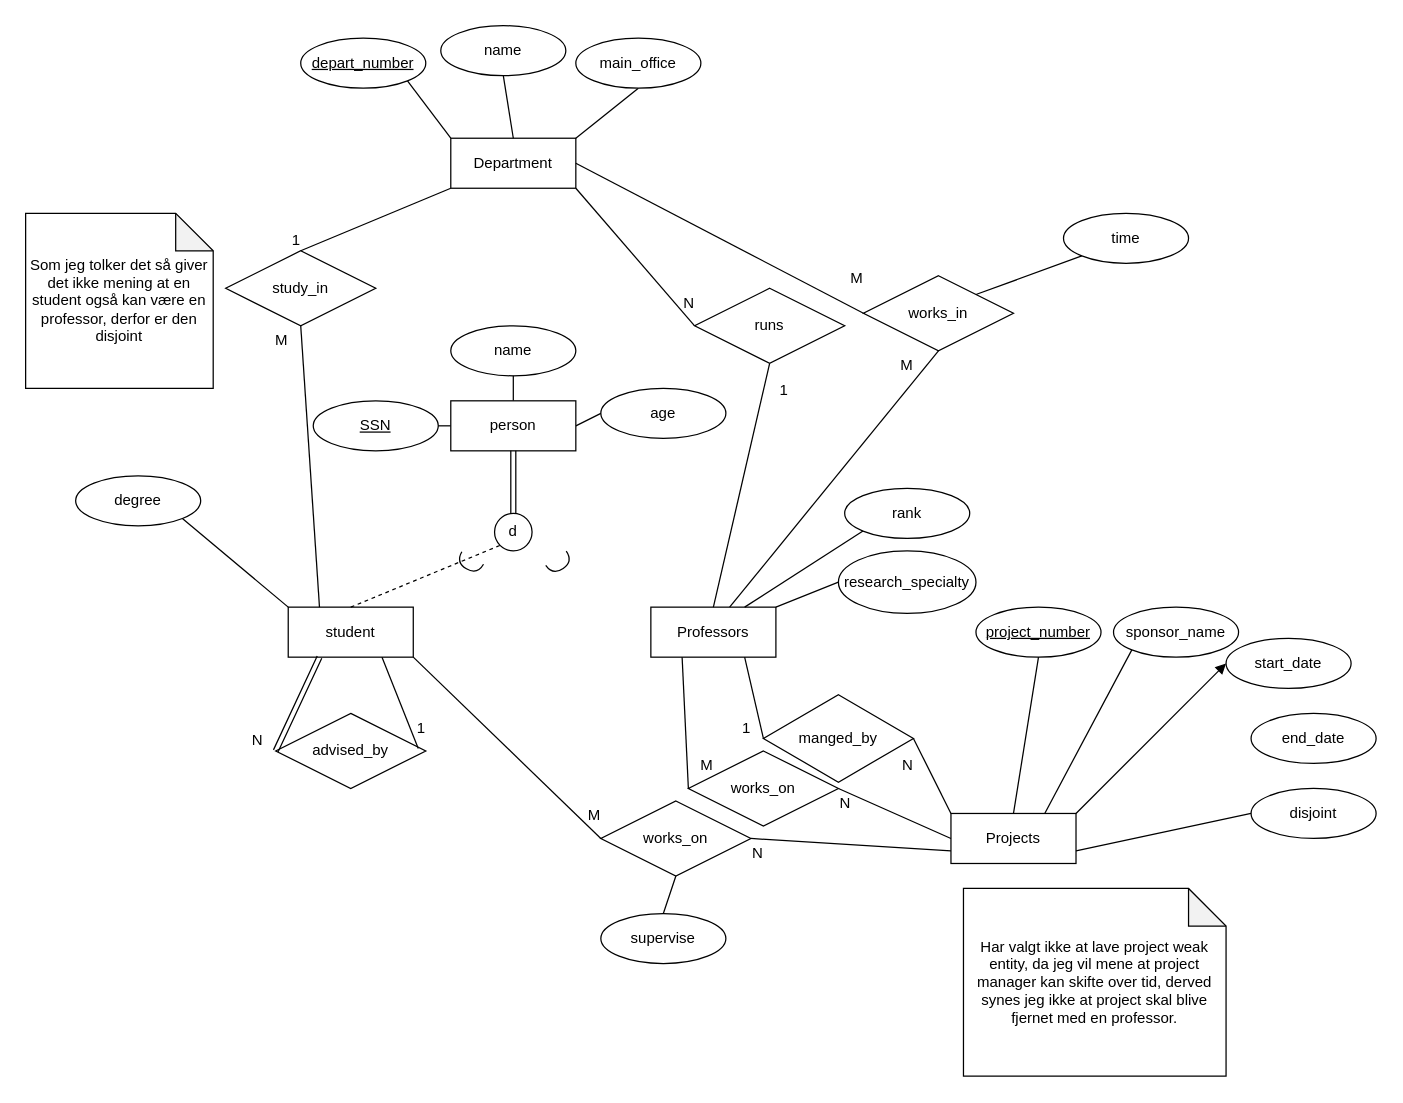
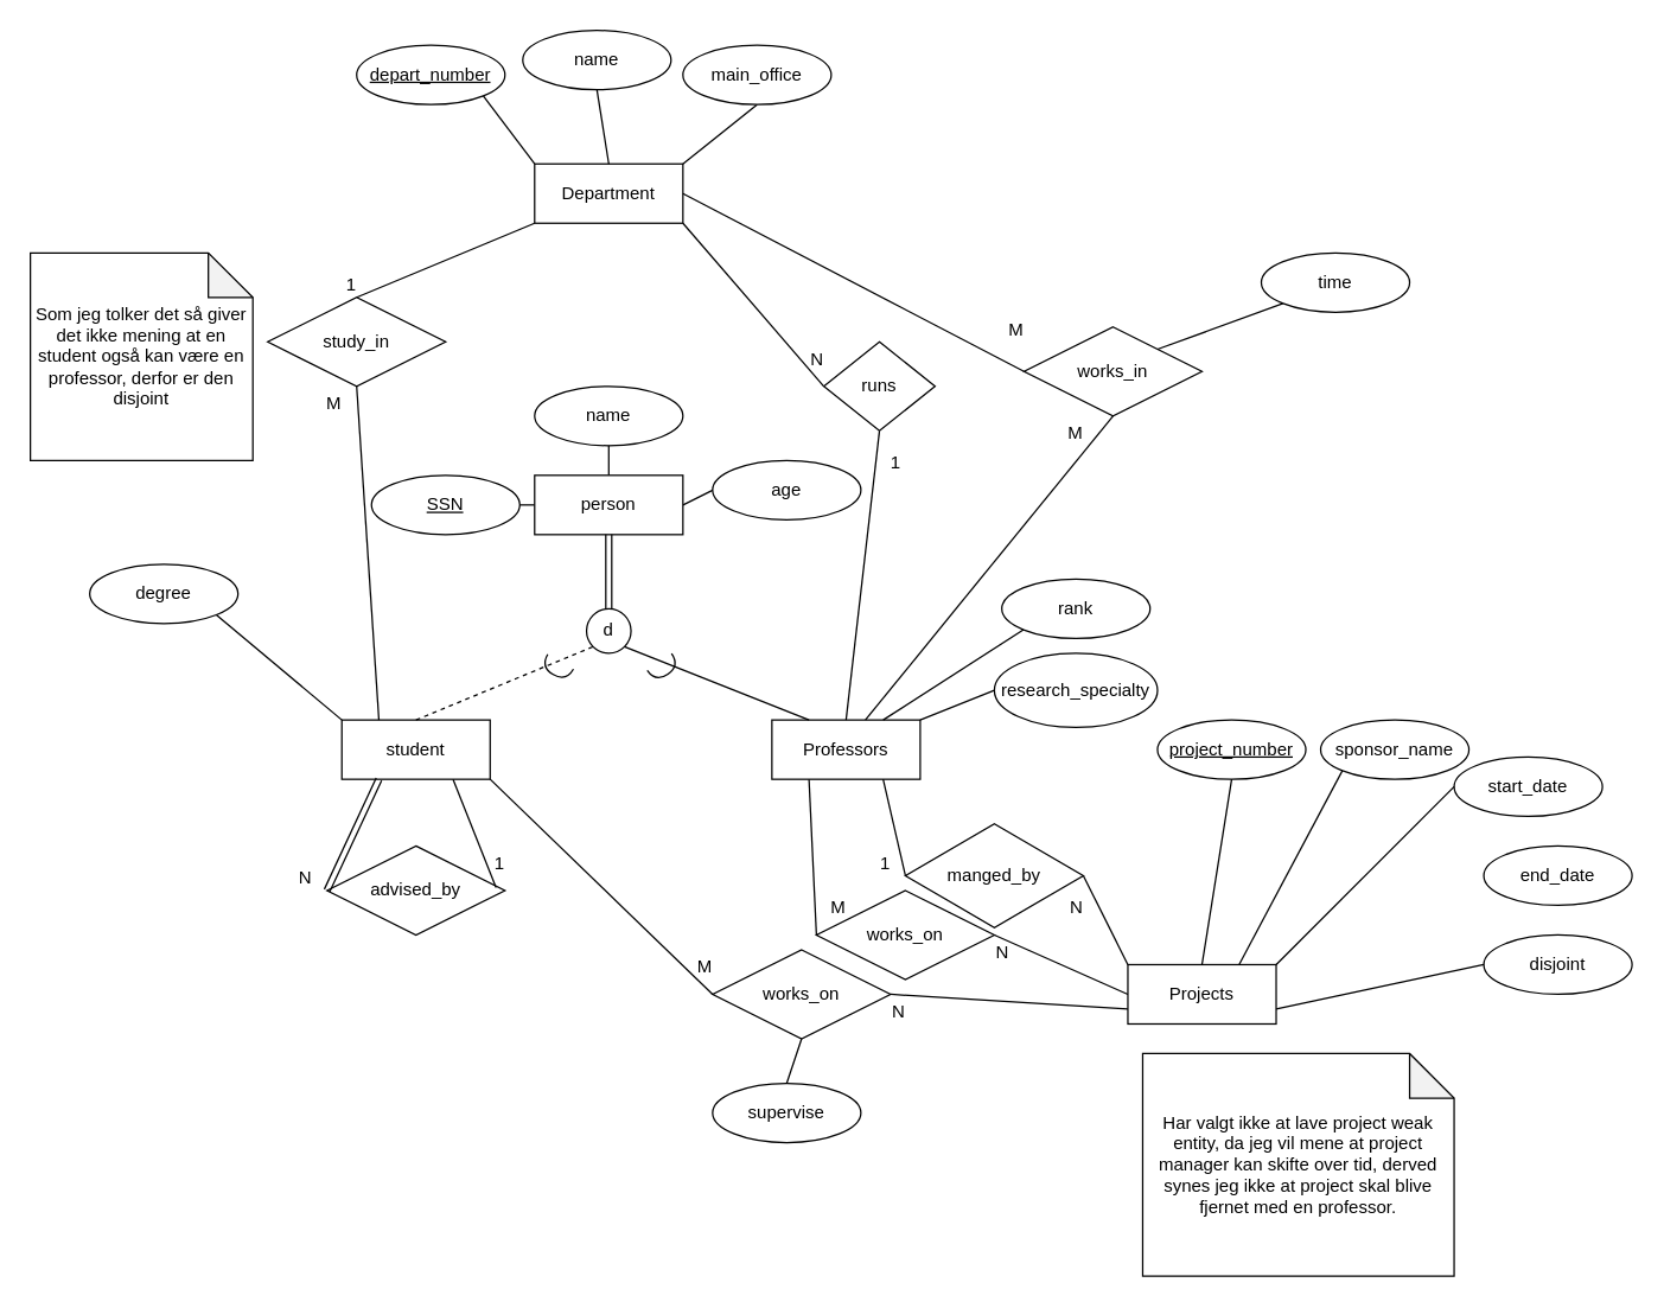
  <mxCell id="0" />
  <mxCell id="1" parent="0" />
  <mxCell id="2" value="Professors" style="whiteSpace=wrap;html=1;align=center;" vertex="1" parent="1"><mxGeometry x="520" y="485" width="100" height="40" as="geometry" /></mxCell>
  <mxCell id="3" value="Projects" style="whiteSpace=wrap;html=1;align=center;" vertex="1" parent="1"><mxGeometry x="760" y="650" width="100" height="40" as="geometry" /></mxCell>
  <mxCell id="4" value="SSN" style="ellipse;whiteSpace=wrap;html=1;align=center;fontStyle=4;" vertex="1" parent="1"><mxGeometry x="250" width="100" height="40" as="geometry" y="320" /></mxCell>
  <mxCell id="5" value="name" style="ellipse;whiteSpace=wrap;html=1;align=center;" vertex="1" parent="1"><mxGeometry x="360" y="260" width="100" height="40" as="geometry" /></mxCell>
  <mxCell id="6" value="age" style="ellipse;whiteSpace=wrap;html=1;align=center;" vertex="1" parent="1"><mxGeometry x="480" y="310" width="100" height="40" as="geometry" /></mxCell>
  <mxCell id="7" value="rank" style="ellipse;whiteSpace=wrap;html=1;align=center;" vertex="1" parent="1"><mxGeometry x="675" y="390" width="100" height="40" as="geometry" /></mxCell>
  <mxCell id="8" value="project_number" style="ellipse;whiteSpace=wrap;html=1;align=center;fontStyle=4;" vertex="1" parent="1"><mxGeometry x="780" y="485" width="100" height="40" as="geometry" /></mxCell>
  <mxCell id="9" value="sponsor_name" style="ellipse;whiteSpace=wrap;html=1;align=center;" vertex="1" parent="1"><mxGeometry x="890" y="485" width="100" height="40" as="geometry" /></mxCell>
  <mxCell id="10" value="start_date" style="ellipse;whiteSpace=wrap;html=1;align=center;" vertex="1" parent="1"><mxGeometry x="980" y="510" width="100" height="40" as="geometry" /></mxCell>
  <mxCell id="11" value="end_date" style="ellipse;whiteSpace=wrap;html=1;align=center;" vertex="1" parent="1"><mxGeometry x="1000" y="570" width="100" height="40" as="geometry" /></mxCell>
  <mxCell id="12" value="disjoint" style="ellipse;whiteSpace=wrap;html=1;align=center;" vertex="1" parent="1"><mxGeometry x="1000" y="630" width="100" height="40" as="geometry" /></mxCell>
  <mxCell id="13" value="research_specialty" style="ellipse;whiteSpace=wrap;html=1;align=center;" vertex="1" parent="1"><mxGeometry x="670" y="440" width="110" height="50" as="geometry" /></mxCell>
  <mxCell id="14" value="" style="endArrow=none;html=1;entryX=0;entryY=0.5;entryDx=0;entryDy=0;exitX=1;exitY=0;exitDx=0;exitDy=0;" edge="1" parent="1" source="2" target="13"><mxGeometry width="50" height="50" relative="1" as="geometry"><mxPoint x="550" y="760" as="sourcePoint" /><mxPoint x="600" y="710" as="targetPoint" /></mxGeometry></mxCell>
  <mxCell id="15" value="" style="endArrow=none;html=1;exitX=0;exitY=1;exitDx=0;exitDy=0;entryX=0.75;entryY=0;entryDx=0;entryDy=0;" edge="1" parent="1" source="7" target="2"><mxGeometry width="50" height="50" relative="1" as="geometry"><mxPoint x="550" y="760" as="sourcePoint" /><mxPoint x="600" y="710" as="targetPoint" /></mxGeometry></mxCell>
  <mxCell id="16" value="" style="endArrow=none;html=1;exitX=0;exitY=0.5;exitDx=0;exitDy=0;entryX=1;entryY=0.5;entryDx=0;entryDy=0;" edge="1" parent="1" source="6" target="23"><mxGeometry width="50" height="50" relative="1" as="geometry"><mxPoint x="550" y="830" as="sourcePoint" /><mxPoint x="600" y="780" as="targetPoint" /></mxGeometry></mxCell>
  <mxCell id="17" value="" style="endArrow=none;html=1;exitX=0.5;exitY=1;exitDx=0;exitDy=0;entryX=0.5;entryY=0;entryDx=0;entryDy=0;" edge="1" parent="1" source="5" target="23"><mxGeometry width="50" height="50" relative="1" as="geometry"><mxPoint x="550" y="830" as="sourcePoint" /><mxPoint x="600" y="780" as="targetPoint" /></mxGeometry></mxCell>
  <mxCell id="18" value="" style="endArrow=none;html=1;entryX=0;entryY=0.5;entryDx=0;entryDy=0;" edge="1" parent="1" target="23"><mxGeometry width="50" height="50" relative="1" as="geometry"><mxPoint y="340" as="sourcePoint" x="350" /><mxPoint x="600" y="780" as="targetPoint" /></mxGeometry></mxCell>
  <mxCell id="19" value="" style="endArrow=none;html=1;entryX=0;entryY=0.5;entryDx=0;entryDy=0;exitX=1;exitY=0.75;exitDx=0;exitDy=0;" edge="1" parent="1" source="3" target="12"><mxGeometry width="50" height="50" relative="1" as="geometry"><mxPoint x="830" y="760" as="sourcePoint" /><mxPoint x="880" y="710" as="targetPoint" /></mxGeometry></mxCell>
- <mxCell id="20" value="" style="endArrow=block;html=1;entryX=0;entryY=0.5;entryDx=0;entryDy=0;exitX=1;exitY=0;exitDx=0;exitDy=0;" edge="1" parent="1" source="3" target="10"><mxGeometry width="50" height="50" relative="1" as="geometry"><mxPoint x="830" y="760" as="sourcePoint" /><mxPoint x="880" y="710" as="targetPoint" /></mxGeometry></mxCell>
+ <mxCell id="20" value="" style="endArrow=none;html=1;entryX=0;entryY=0.5;entryDx=0;entryDy=0;exitX=1;exitY=0;exitDx=0;exitDy=0;" edge="1" parent="1" source="3" target="10"><mxGeometry width="50" height="50" relative="1" as="geometry"><mxPoint x="830" y="760" as="sourcePoint" /><mxPoint x="880" y="710" as="targetPoint" /></mxGeometry></mxCell>
  <mxCell id="21" value="" style="endArrow=none;html=1;entryX=0;entryY=1;entryDx=0;entryDy=0;exitX=0.75;exitY=0;exitDx=0;exitDy=0;" edge="1" parent="1" source="3" target="9"><mxGeometry width="50" height="50" relative="1" as="geometry"><mxPoint x="830" y="760" as="sourcePoint" /><mxPoint x="880" y="710" as="targetPoint" /></mxGeometry></mxCell>
  <mxCell id="22" value="" style="endArrow=none;html=1;entryX=0.5;entryY=1;entryDx=0;entryDy=0;exitX=0.5;exitY=0;exitDx=0;exitDy=0;" edge="1" parent="1" source="3" target="8"><mxGeometry width="50" height="50" relative="1" as="geometry"><mxPoint x="830" y="760" as="sourcePoint" /><mxPoint x="880" y="710" as="targetPoint" /></mxGeometry></mxCell>
  <mxCell id="23" value="person" style="whiteSpace=wrap;html=1;align=center;" vertex="1" parent="1"><mxGeometry x="360" width="100" height="40" as="geometry" y="320" /></mxCell>
  <mxCell id="24" value="d" style="ellipse;whiteSpace=wrap;html=1;aspect=fixed;" vertex="1" parent="1"><mxGeometry x="395" y="410" width="30" height="30" as="geometry" /></mxCell>
  <mxCell id="25" value="Som jeg tolker det så giver det ikke mening at en student også kan være en professor, derfor er den disjoint" style="shape=note;whiteSpace=wrap;html=1;backgroundOutline=1;darkOpacity=0.05;" vertex="1" parent="1"><mxGeometry x="20" y="170" width="150" height="140" as="geometry" /></mxCell>
  <mxCell id="26" value="student" style="whiteSpace=wrap;html=1;align=center;" vertex="1" parent="1"><mxGeometry x="230" y="485" width="100" height="40" as="geometry" /></mxCell>
  <mxCell id="27" value="" style="endArrow=none;html=1;exitX=0.5;exitY=0;exitDx=0;exitDy=0;entryX=0;entryY=1;entryDx=0;entryDy=0;dashed=1;" edge="1" parent="1" source="26" target="24"><mxGeometry width="50" height="50" relative="1" as="geometry"><mxPoint x="390" y="510" as="sourcePoint" /><mxPoint x="440" y="460" as="targetPoint" /></mxGeometry></mxCell>
+ <mxCell id="28" value="" style="endArrow=none;html=1;exitX=0.25;exitY=0;exitDx=0;exitDy=0;entryX=1;entryY=1;entryDx=0;entryDy=0;" edge="1" parent="1" source="2" target="24"><mxGeometry width="50" height="50" relative="1" as="geometry"><mxPoint x="290" y="495" as="sourcePoint" /><mxPoint x="409.393" y="375.607" as="targetPoint" /></mxGeometry></mxCell>
  <mxCell id="29" value="" style="shape=link;html=1;rounded=0;exitX=0.5;exitY=1;exitDx=0;exitDy=0;entryX=0.5;entryY=0;entryDx=0;entryDy=0;" edge="1" parent="1" source="23" target="24"><mxGeometry relative="1" as="geometry"><mxPoint x="340" y="550" as="sourcePoint" /><mxPoint x="500" y="550" as="targetPoint" /></mxGeometry></mxCell>
  <mxCell id="30" value="" style="shape=requiredInterface;html=1;verticalLabelPosition=bottom;rotation=55;" vertex="1" parent="1"><mxGeometry x="442" y="440" width="10" height="20" as="geometry" /></mxCell>
  <mxCell id="31" value="" style="shape=requiredInterface;html=1;verticalLabelPosition=bottom;rotation=120;" vertex="1" parent="1"><mxGeometry x="370" y="440" width="10" height="20" as="geometry" /></mxCell>
  <mxCell id="32" value="degree" style="ellipse;whiteSpace=wrap;html=1;align=center;" vertex="1" parent="1"><mxGeometry x="60" y="380" width="100" height="40" as="geometry" /></mxCell>
  <mxCell id="33" value="" style="endArrow=none;html=1;exitX=1;exitY=1;exitDx=0;exitDy=0;entryX=0;entryY=0;entryDx=0;entryDy=0;" edge="1" parent="1" source="32" target="26"><mxGeometry width="50" height="50" relative="1" as="geometry"><mxPoint x="390" y="510" as="sourcePoint" /><mxPoint x="440" y="460" as="targetPoint" /></mxGeometry></mxCell>
  <mxCell id="34" value="manged_by" style="shape=rhombus;perimeter=rhombusPerimeter;whiteSpace=wrap;html=1;align=center;" vertex="1" parent="1"><mxGeometry x="610" y="555" width="120" height="70" as="geometry" /></mxCell>
  <mxCell id="35" value="" style="endArrow=none;html=1;rounded=0;exitX=0.75;exitY=1;exitDx=0;exitDy=0;entryX=0;entryY=0.5;entryDx=0;entryDy=0;" edge="1" parent="1" source="2" target="34"><mxGeometry relative="1" as="geometry"><mxPoint x="610" y="580" as="sourcePoint" /><mxPoint x="770" y="580" as="targetPoint" /></mxGeometry></mxCell>
  <mxCell id="36" value="1" style="resizable=0;html=1;align=right;verticalAlign=bottom;" connectable="0" vertex="1" parent="35"><mxGeometry x="1" relative="1" as="geometry"><mxPoint x="-10" as="offset" /></mxGeometry></mxCell>
  <mxCell id="37" value="" style="endArrow=none;html=1;rounded=0;exitX=1;exitY=0.5;exitDx=0;exitDy=0;entryX=0;entryY=0;entryDx=0;entryDy=0;" edge="1" parent="1" source="34" target="3"><mxGeometry relative="1" as="geometry"><mxPoint x="610" y="580" as="sourcePoint" /><mxPoint x="770" y="580" as="targetPoint" /></mxGeometry></mxCell>
  <mxCell id="38" value="N" style="resizable=0;html=1;align=right;verticalAlign=bottom;" connectable="0" vertex="1" parent="37"><mxGeometry x="1" relative="1" as="geometry"><mxPoint x="-30" y="-30" as="offset" /></mxGeometry></mxCell>
  <mxCell id="39" value="works_on" style="shape=rhombus;perimeter=rhombusPerimeter;whiteSpace=wrap;html=1;align=center;" vertex="1" parent="1"><mxGeometry x="550" y="600" width="120" height="60" as="geometry" /></mxCell>
  <mxCell id="40" value="" style="endArrow=none;html=1;rounded=0;exitX=0.25;exitY=1;exitDx=0;exitDy=0;entryX=0;entryY=0.5;entryDx=0;entryDy=0;" edge="1" parent="1" source="2" target="39"><mxGeometry relative="1" as="geometry"><mxPoint x="580" y="580" as="sourcePoint" /><mxPoint x="740" y="580" as="targetPoint" /></mxGeometry></mxCell>
  <mxCell id="41" value="M" style="resizable=0;html=1;align=right;verticalAlign=bottom;" connectable="0" vertex="1" parent="40"><mxGeometry x="1" relative="1" as="geometry"><mxPoint x="20" y="-10" as="offset" /></mxGeometry></mxCell>
  <mxCell id="42" value="" style="endArrow=none;html=1;rounded=0;exitX=1;exitY=0.5;exitDx=0;exitDy=0;entryX=0;entryY=0.5;entryDx=0;entryDy=0;" edge="1" parent="1" source="39" target="3"><mxGeometry relative="1" as="geometry"><mxPoint x="555" y="535" as="sourcePoint" /><mxPoint x="560" y="640" as="targetPoint" /></mxGeometry></mxCell>
  <mxCell id="43" value="N" style="resizable=0;html=1;align=right;verticalAlign=bottom;" connectable="0" vertex="1" parent="42"><mxGeometry x="1" relative="1" as="geometry"><mxPoint x="-80" y="-20" as="offset" /></mxGeometry></mxCell>
  <mxCell id="44" value="works_on" style="shape=rhombus;perimeter=rhombusPerimeter;whiteSpace=wrap;html=1;align=center;" vertex="1" parent="1"><mxGeometry x="480" y="640" width="120" height="60" as="geometry" /></mxCell>
  <mxCell id="45" value="" style="endArrow=none;html=1;rounded=0;exitX=1;exitY=1;exitDx=0;exitDy=0;entryX=0;entryY=0.5;entryDx=0;entryDy=0;" edge="1" parent="1" source="26" target="44"><mxGeometry relative="1" as="geometry"><mxPoint x="410" y="580" as="sourcePoint" /><mxPoint x="570" y="580" as="targetPoint" /></mxGeometry></mxCell>
  <mxCell id="46" value="M" style="resizable=0;html=1;align=right;verticalAlign=bottom;" connectable="0" vertex="1" parent="45"><mxGeometry x="1" relative="1" as="geometry"><mxPoint y="-10" as="offset" /></mxGeometry></mxCell>
  <mxCell id="47" value="" style="endArrow=none;html=1;rounded=0;entryX=1;entryY=0.5;entryDx=0;entryDy=0;exitX=0;exitY=0.75;exitDx=0;exitDy=0;" edge="1" parent="1" source="3" target="44"><mxGeometry relative="1" as="geometry"><mxPoint x="410" y="580" as="sourcePoint" /><mxPoint x="570" y="580" as="targetPoint" /></mxGeometry></mxCell>
  <mxCell id="48" value="N" style="resizable=0;html=1;align=right;verticalAlign=bottom;" connectable="0" vertex="1" parent="47"><mxGeometry x="1" relative="1" as="geometry"><mxPoint x="10" y="20" as="offset" /></mxGeometry></mxCell>
  <mxCell id="49" value="supervise" style="ellipse;whiteSpace=wrap;html=1;align=center;" vertex="1" parent="1"><mxGeometry x="480" y="730" width="100" height="40" as="geometry" /></mxCell>
  <mxCell id="50" value="" style="endArrow=none;html=1;exitX=0.5;exitY=0;exitDx=0;exitDy=0;entryX=0.5;entryY=1;entryDx=0;entryDy=0;" edge="1" parent="1" source="49" target="44"><mxGeometry width="50" height="50" relative="1" as="geometry"><mxPoint x="460" y="610" as="sourcePoint" /><mxPoint x="510" y="560" as="targetPoint" /></mxGeometry></mxCell>
  <mxCell id="51" value="Department" style="whiteSpace=wrap;html=1;align=center;" vertex="1" parent="1"><mxGeometry x="360" y="110" width="100" height="40" as="geometry" /></mxCell>
  <mxCell id="52" value="" style="endArrow=none;html=1;entryX=0.5;entryY=1;entryDx=0;entryDy=0;exitX=0.5;exitY=0;exitDx=0;exitDy=0;" edge="1" parent="1" source="51" target="57"><mxGeometry width="50" height="50" relative="1" as="geometry"><mxPoint x="420" y="200" as="sourcePoint" /><mxPoint x="580" y="230" as="targetPoint" /></mxGeometry></mxCell>
  <mxCell id="53" value="" style="endArrow=none;html=1;entryX=1;entryY=0;entryDx=0;entryDy=0;exitX=0.5;exitY=1;exitDx=0;exitDy=0;" edge="1" parent="1" source="58" target="51"><mxGeometry width="50" height="50" relative="1" as="geometry"><mxPoint x="530" y="100" as="sourcePoint" /><mxPoint x="540" y="180" as="targetPoint" /></mxGeometry></mxCell>
  <mxCell id="54" value="" style="endArrow=none;html=1;exitX=1;exitY=1;exitDx=0;exitDy=0;entryX=0;entryY=0;entryDx=0;entryDy=0;" edge="1" parent="1" source="56" target="51"><mxGeometry width="50" height="50" relative="1" as="geometry"><mxPoint x="330" y="180" as="sourcePoint" /><mxPoint x="370" y="190" as="targetPoint" /></mxGeometry></mxCell>
  <mxCell id="55" value="Har valgt ikke at lave project weak entity, da jeg vil mene at project manager kan skifte over tid, derved synes jeg ikke at project skal blive fjernet med en professor." style="shape=note;whiteSpace=wrap;html=1;backgroundOutline=1;darkOpacity=0.05;" vertex="1" parent="1"><mxGeometry x="770" y="710" width="210" height="150" as="geometry" /></mxCell>
  <mxCell id="56" value="depart_number" style="ellipse;whiteSpace=wrap;html=1;align=center;fontStyle=4;" vertex="1" parent="1"><mxGeometry x="240" y="30" width="100" height="40" as="geometry" /></mxCell>
  <mxCell id="57" value="name" style="ellipse;whiteSpace=wrap;html=1;align=center;" vertex="1" parent="1"><mxGeometry x="352" y="20" width="100" height="40" as="geometry" /></mxCell>
  <mxCell id="58" value="main_office" style="ellipse;whiteSpace=wrap;html=1;align=center;" vertex="1" parent="1"><mxGeometry x="460" y="30" width="100" height="40" as="geometry" /></mxCell>
- <mxCell id="59" value="runs" style="shape=rhombus;perimeter=rhombusPerimeter;whiteSpace=wrap;html=1;align=center;" vertex="1" parent="1"><mxGeometry x="555" y="230" width="120" height="60" as="geometry" /></mxCell>
+ <mxCell id="59" value="runs" style="shape=rhombus;perimeter=rhombusPerimeter;whiteSpace=wrap;html=1;align=center;" vertex="1" parent="1"><mxGeometry x="555" y="230" width="75" height="60" as="geometry" /></mxCell>
  <mxCell id="60" value="" style="endArrow=none;html=1;rounded=0;exitX=1;exitY=1;exitDx=0;exitDy=0;entryX=0;entryY=0.5;entryDx=0;entryDy=0;" edge="1" parent="1" source="51" target="59"><mxGeometry relative="1" as="geometry"><mxPoint x="470" y="190" as="sourcePoint" /><mxPoint x="520" y="240" as="targetPoint" /></mxGeometry></mxCell>
  <mxCell id="61" value="N" style="resizable=0;html=1;align=right;verticalAlign=bottom;" connectable="0" vertex="1" parent="60"><mxGeometry x="1" relative="1" as="geometry"><mxPoint y="-10" as="offset" /></mxGeometry></mxCell>
  <mxCell id="62" value="" style="endArrow=none;html=1;rounded=0;entryX=0.5;entryY=1;entryDx=0;entryDy=0;exitX=0.5;exitY=0;exitDx=0;exitDy=0;" edge="1" parent="1" source="2" target="59"><mxGeometry relative="1" as="geometry"><mxPoint x="360" y="240" as="sourcePoint" /><mxPoint x="520" y="240" as="targetPoint" /></mxGeometry></mxCell>
  <mxCell id="63" value="1" style="resizable=0;html=1;align=right;verticalAlign=bottom;" connectable="0" vertex="1" parent="62"><mxGeometry x="1" relative="1" as="geometry"><mxPoint x="15" y="30" as="offset" /></mxGeometry></mxCell>
  <mxCell id="64" value="works_in" style="shape=rhombus;perimeter=rhombusPerimeter;whiteSpace=wrap;html=1;align=center;" vertex="1" parent="1"><mxGeometry x="690" y="220" width="120" height="60" as="geometry" /></mxCell>
  <mxCell id="65" value="" style="endArrow=none;html=1;rounded=0;exitX=0.63;exitY=0;exitDx=0;exitDy=0;exitPerimeter=0;entryX=0.5;entryY=1;entryDx=0;entryDy=0;" edge="1" parent="1" source="2" target="64"><mxGeometry relative="1" as="geometry"><mxPoint x="570" y="240" as="sourcePoint" /><mxPoint x="730" y="240" as="targetPoint" /></mxGeometry></mxCell>
  <mxCell id="66" value="M" style="resizable=0;html=1;align=right;verticalAlign=bottom;" connectable="0" vertex="1" parent="65"><mxGeometry x="1" relative="1" as="geometry"><mxPoint x="-20" y="20" as="offset" /></mxGeometry></mxCell>
  <mxCell id="67" value="" style="endArrow=none;html=1;rounded=0;exitX=1;exitY=0.5;exitDx=0;exitDy=0;" edge="1" parent="1" source="51"><mxGeometry relative="1" as="geometry"><mxPoint x="593" y="495" as="sourcePoint" /><mxPoint x="690" y="250" as="targetPoint" /></mxGeometry></mxCell>
  <mxCell id="68" value="M" style="resizable=0;html=1;align=right;verticalAlign=bottom;" connectable="0" vertex="1" parent="67"><mxGeometry x="1" relative="1" as="geometry"><mxPoint y="-20" as="offset" /></mxGeometry></mxCell>
  <mxCell id="69" value="time" style="ellipse;whiteSpace=wrap;html=1;align=center;" vertex="1" parent="1"><mxGeometry x="850" y="170" width="100" height="40" as="geometry" /></mxCell>
  <mxCell id="70" value="" style="endArrow=none;html=1;exitX=0;exitY=1;exitDx=0;exitDy=0;entryX=1;entryY=0;entryDx=0;entryDy=0;" edge="1" parent="1" source="69" target="64"><mxGeometry width="50" height="50" relative="1" as="geometry"><mxPoint x="630" y="270" as="sourcePoint" /><mxPoint x="790" y="180" as="targetPoint" /></mxGeometry></mxCell>
  <mxCell id="71" value="study_in" style="shape=rhombus;perimeter=rhombusPerimeter;whiteSpace=wrap;html=1;align=center;" vertex="1" parent="1"><mxGeometry x="180" y="200" width="120" height="60" as="geometry" /></mxCell>
  <mxCell id="72" value="" style="endArrow=none;html=1;rounded=0;exitX=0.25;exitY=0;exitDx=0;exitDy=0;entryX=0.5;entryY=1;entryDx=0;entryDy=0;" edge="1" parent="1" source="26" target="71"><mxGeometry relative="1" as="geometry"><mxPoint x="200" y="340" as="sourcePoint" /><mxPoint x="230" y="340" as="targetPoint" /></mxGeometry></mxCell>
  <mxCell id="73" value="M" style="resizable=0;html=1;align=right;verticalAlign=bottom;" connectable="0" vertex="1" parent="72"><mxGeometry x="1" relative="1" as="geometry"><mxPoint x="-10" y="20" as="offset" /></mxGeometry></mxCell>
  <mxCell id="74" value="" style="endArrow=none;html=1;rounded=0;exitX=0;exitY=1;exitDx=0;exitDy=0;entryX=0.5;entryY=0;entryDx=0;entryDy=0;" edge="1" parent="1" source="51" target="71"><mxGeometry relative="1" as="geometry"><mxPoint x="200" y="340" as="sourcePoint" /><mxPoint x="360" y="340" as="targetPoint" /></mxGeometry></mxCell>
  <mxCell id="75" value="1" style="resizable=0;html=1;align=right;verticalAlign=bottom;" connectable="0" vertex="1" parent="74"><mxGeometry x="1" relative="1" as="geometry"><mxPoint as="offset" /></mxGeometry></mxCell>
  <mxCell id="76" value="advised_by" style="shape=rhombus;perimeter=rhombusPerimeter;whiteSpace=wrap;html=1;align=center;" vertex="1" parent="1"><mxGeometry x="220" y="570" width="120" height="60" as="geometry" /></mxCell>
  <mxCell id="77" value="" style="shape=link;html=1;rounded=0;exitX=0.25;exitY=1;exitDx=0;exitDy=0;entryX=0;entryY=0.5;entryDx=0;entryDy=0;" edge="1" parent="1" source="26" target="76"><mxGeometry relative="1" as="geometry"><mxPoint x="200" y="540" as="sourcePoint" /><mxPoint x="360" y="540" as="targetPoint" /></mxGeometry></mxCell>
  <mxCell id="78" value="N" style="resizable=0;html=1;align=right;verticalAlign=bottom;" connectable="0" vertex="1" parent="77"><mxGeometry x="1" relative="1" as="geometry"><mxPoint x="-10" as="offset" /></mxGeometry></mxCell>
  <mxCell id="79" value="" style="endArrow=none;html=1;rounded=0;entryX=0.75;entryY=1;entryDx=0;entryDy=0;exitX=0.95;exitY=0.467;exitDx=0;exitDy=0;exitPerimeter=0;" edge="1" parent="1" source="76" target="26"><mxGeometry relative="1" as="geometry"><mxPoint x="200" y="540" as="sourcePoint" /><mxPoint x="360" y="540" as="targetPoint" /></mxGeometry></mxCell>
  <mxCell id="80" value="1" style="resizable=0;html=1;align=right;verticalAlign=bottom;" connectable="0" vertex="1" parent="79"><mxGeometry x="1" relative="1" as="geometry"><mxPoint x="35" y="65" as="offset" /></mxGeometry></mxCell>
